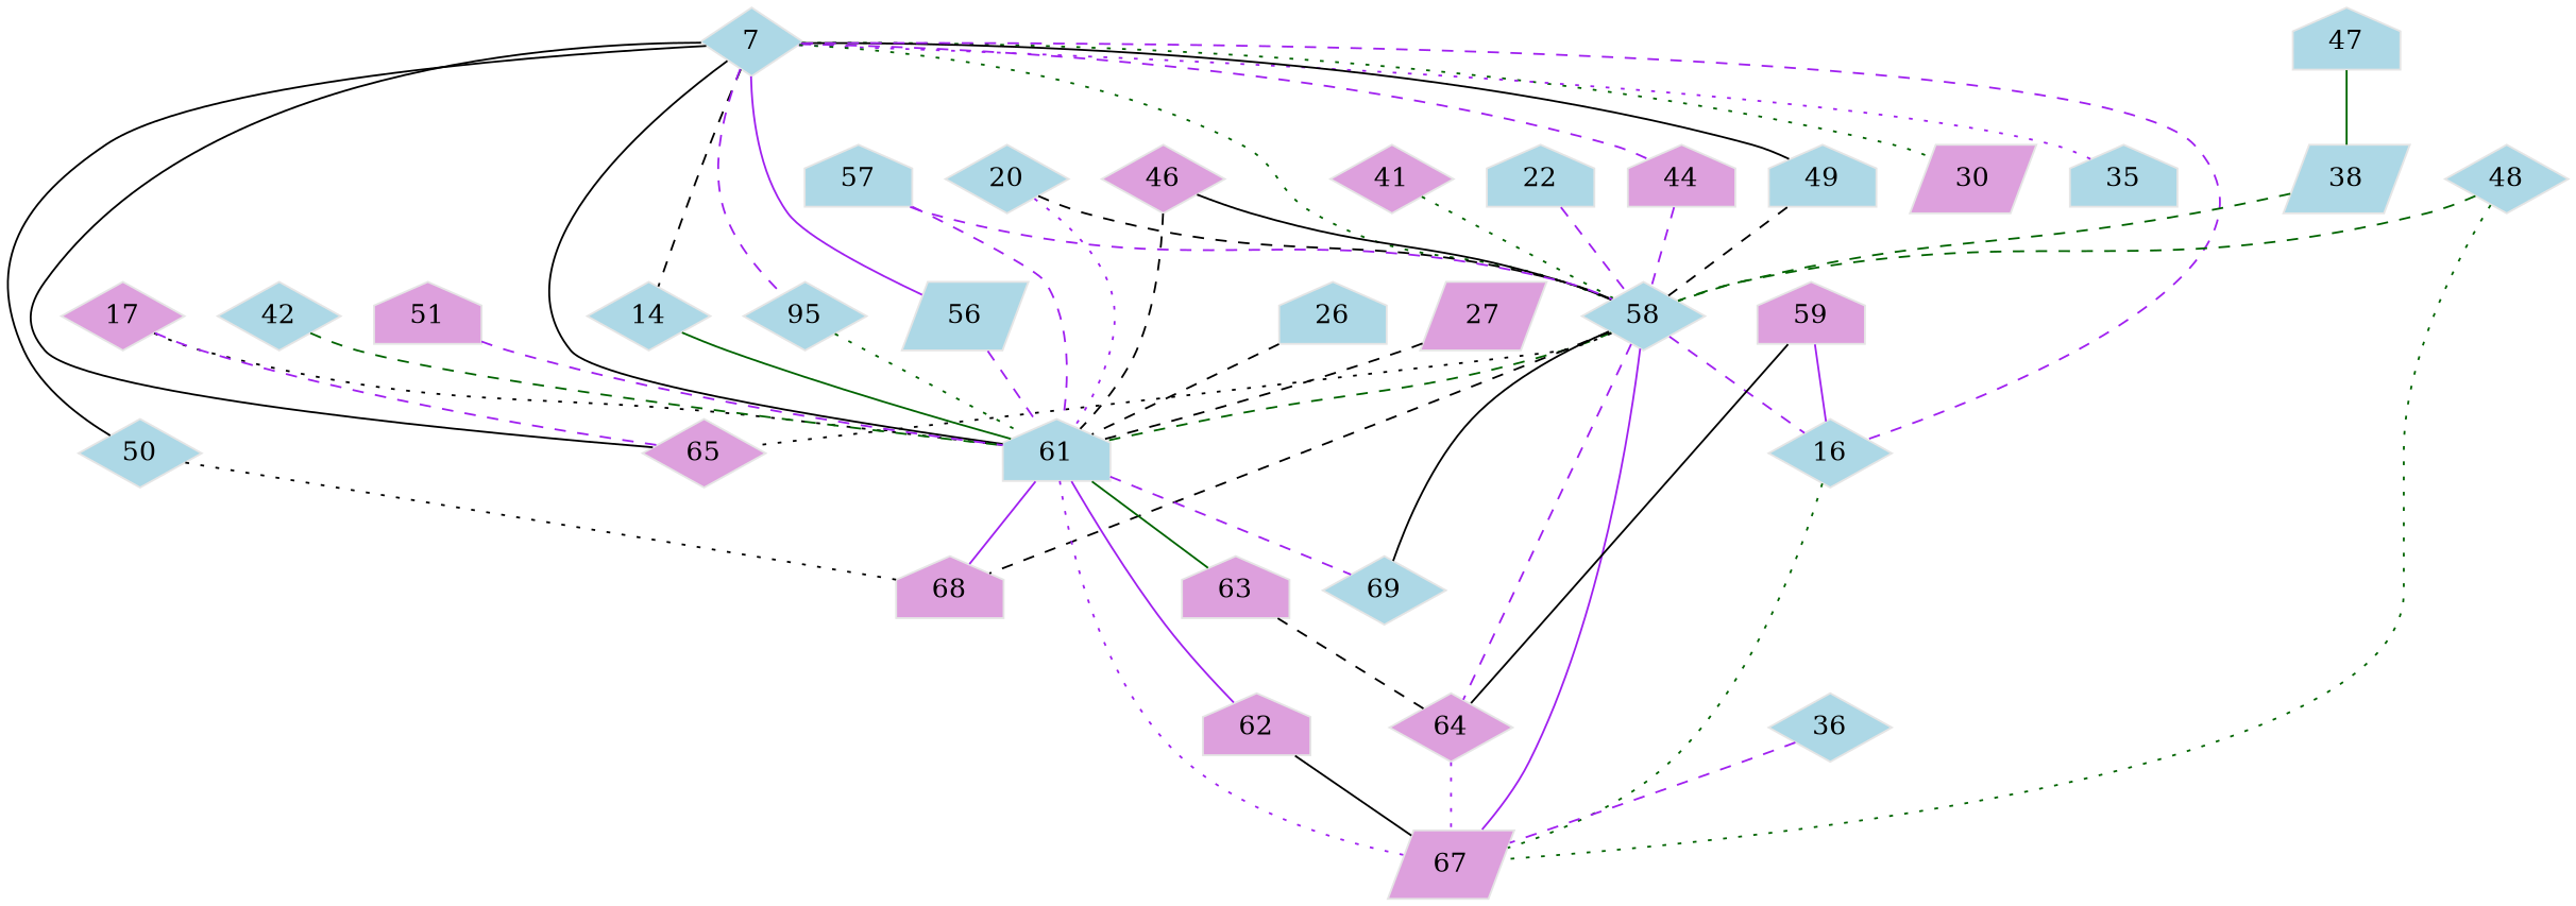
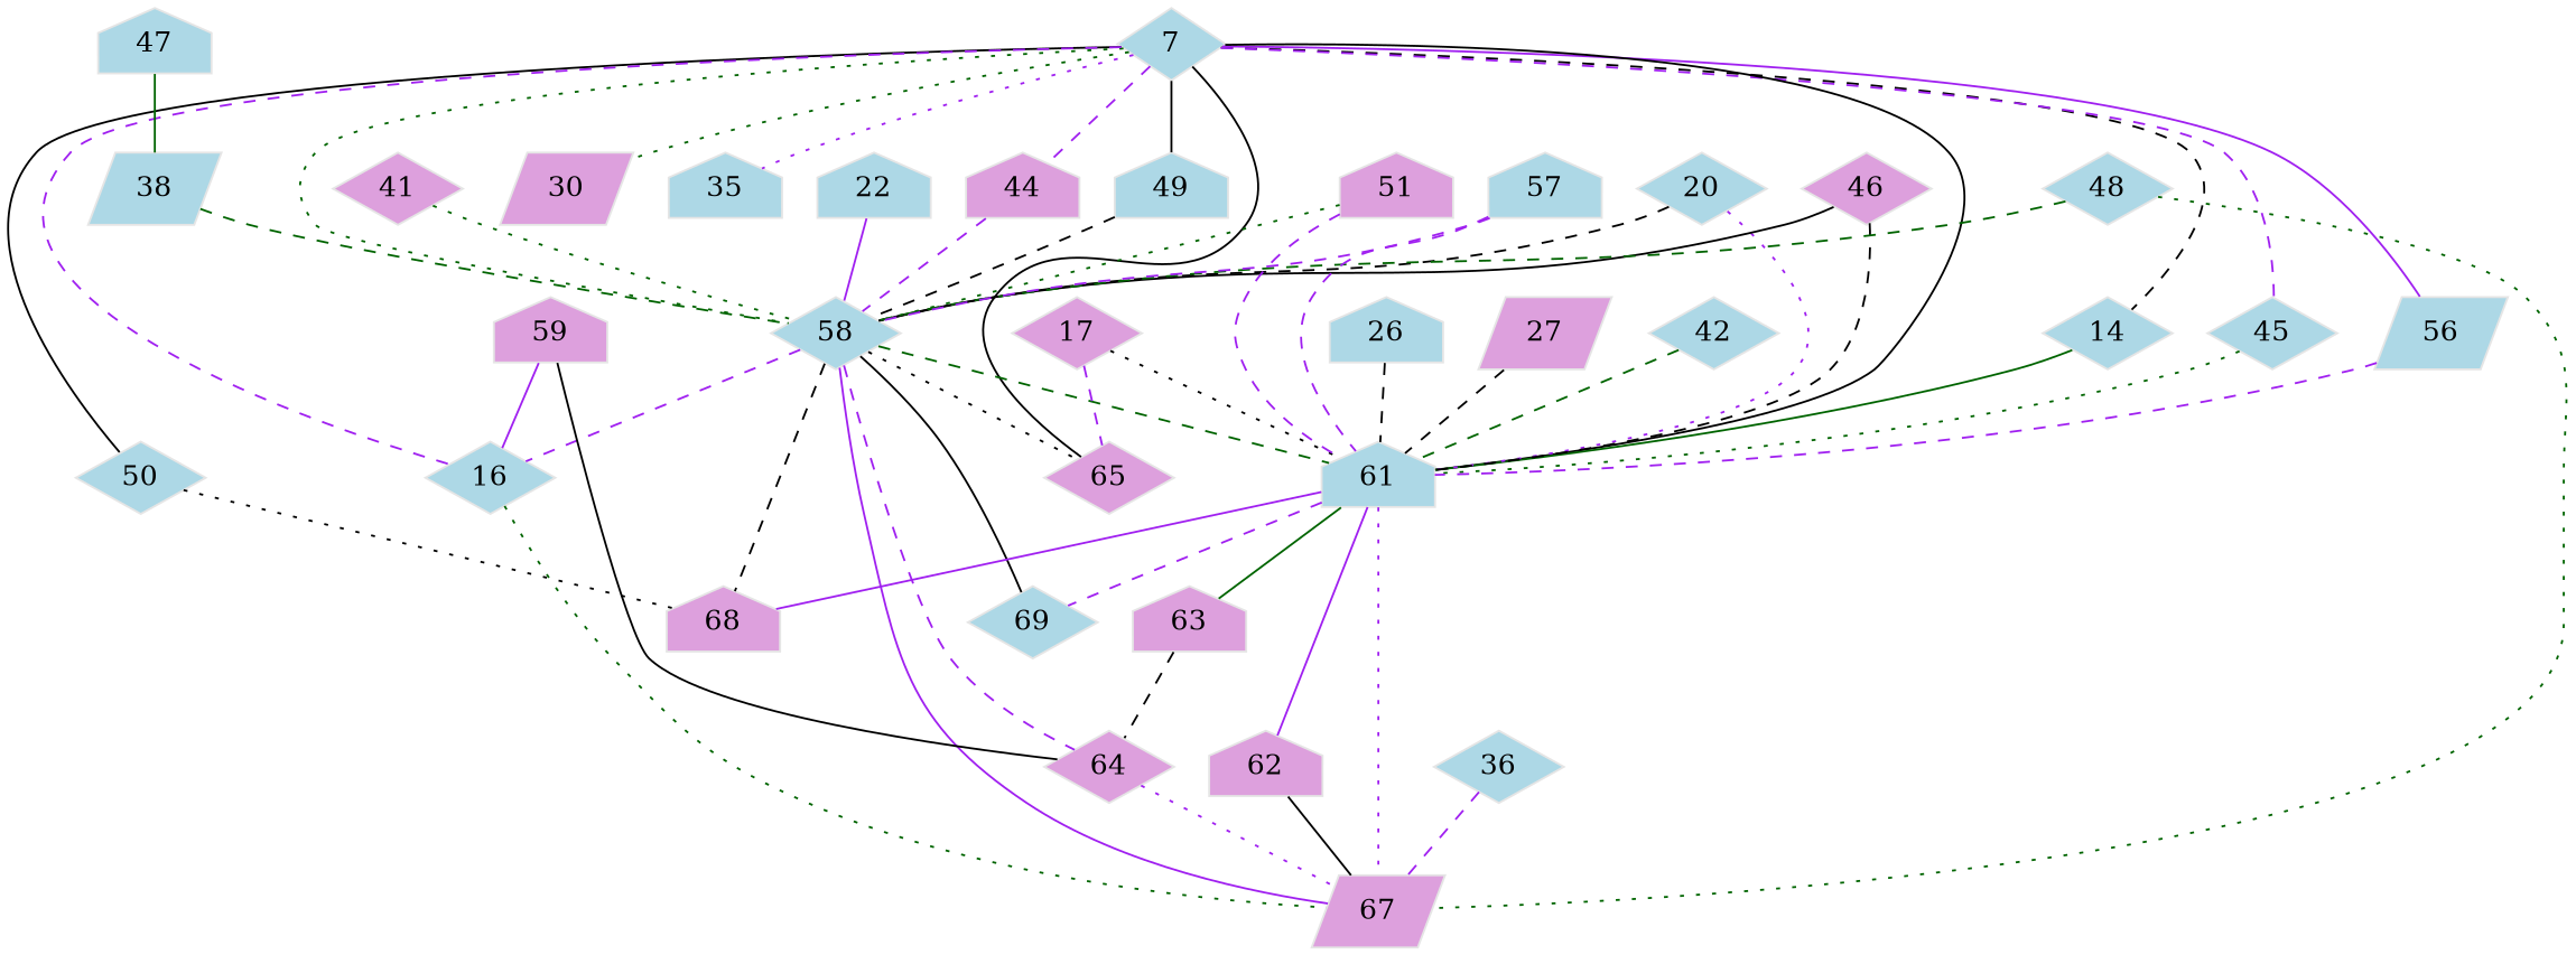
  graph {
    node [color=gray90 fillcolor=lightblue shape=diamond style=filled]
    edge [color=purple style=dashed]
    7 [super="+5"]
    14
    30 [fillcolor=plum shape=parallelogram]
    35 [shape=house]
    44 [fillcolor=plum shape=house super="+15"]
-   45 [label=95]
+   45
    49 [shape=house]
    50
    56 [shape=parallelogram]
    58 [super="+13+6+10"]
    61 [shape=house super="+23+8+4"]
    65 [fillcolor=plum super="+16"]
    n13 [label=16 super="+33+60"]
    68 [fillcolor=plum shape=house super="+21"]
    67 [fillcolor=plum shape=parallelogram super="+52+40+55+54"]
    64 [fillcolor=plum super="+32"]
    69
    62 [fillcolor=plum shape=house]
    63 [fillcolor=plum shape=house]
    17 [fillcolor=plum]
    20
    22 [shape=house]
    26 [shape=house]
    27 [fillcolor=plum shape=parallelogram]
    36
    38 [shape=parallelogram super="+37"]
    41 [fillcolor=plum super="+18"]
    42
    46 [fillcolor=plum]
    47 [shape=house]
    48 [super="+43"]
    51 [fillcolor=plum shape=house super="+28+34"]
    57 [shape=house]
    59 [fillcolor=plum shape=house]
    7 -- 14 [color=black]
    7 -- 30 [color=darkgreen style=dotted weight=2]
    7 -- 35 [style=dotted weight=2]
    7 -- 44
    7 -- 45
    7 -- 49 [color=black style=solid]
    7 -- 50 [color=black style=solid]
    7 -- 56 [style=solid]
    7 -- 58 [color=darkgreen style=dotted weight=10]
    7 -- 61 [color=black style=solid weight=13]
    7 -- 65 [color=black style=solid]
    7 -- n13
    14 -- 61 [color=darkgreen style=solid]
    44 -- 58 [weight=2]
    45 -- 61 [color=darkgreen style=dotted]
    49 -- 58 [color=black]
    50 -- 68 [color=black style=dotted]
    56 -- 61
    58 -- 61 [color=darkgreen weight=13]
    58 -- 65 [color=black style=dotted weight=2]
    58 -- n13 [weight=2]
    58 -- 68 [color=black]
    58 -- 67 [style=solid weight=6]
    58 -- 64
    58 -- 69 [color=black style=solid]
    61 -- 68 [style=solid weight=2]
    61 -- 67 [style=dotted weight=10]
    61 -- 69
    61 -- 62 [style=solid]
    61 -- 63 [color=darkgreen style=solid]
    n13 -- 67 [color=darkgreen style=dotted]
    64 -- 67 [style=dotted weight=2]
    62 -- 67 [color=black style=solid]
    63 -- 64 [color=black]
    17 -- 61 [color=black style=dotted]
    17 -- 65
    20 -- 58 [color=black]
    20 -- 61 [style=dotted]
-   22 -- 58 [weight=2]
+   22 -- 58 [style=solid weight=2]
    26 -- 61 [color=black weight=2]
    27 -- 61 [color=black weight=2]
    36 -- 67 [weight=2]
    38 -- 58 [color=darkgreen weight=3]
    41 -- 58 [color=darkgreen style=dotted weight=3]
    42 -- 61 [color=darkgreen weight=2]
    46 -- 58 [color=black style=solid]
    46 -- 61 [color=black]
    47 -- 38 [color=darkgreen style=solid]
    48 -- 58 [color=darkgreen weight=2]
    48 -- 67 [color=darkgreen style=dotted]
+   51 -- 58 [color=darkgreen style=dotted weight=3]
    51 -- 61
    57 -- 58
    57 -- 61
    59 -- n13 [style=solid]
    59 -- 64 [color=black style=solid]
  }
